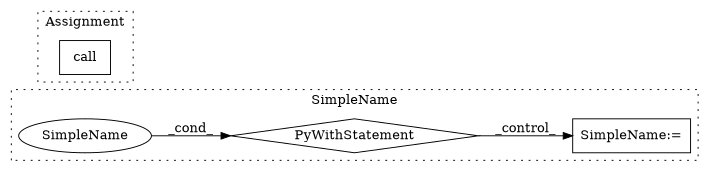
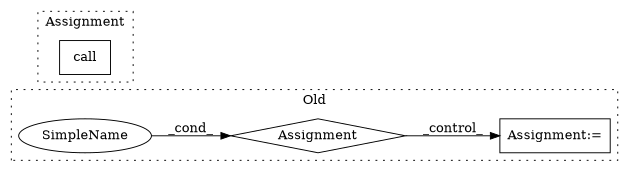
  digraph {
    rankdir=LR
    node [shape=box]
-   n1 [a=104 l="10,2" label=PyWithStatement s="2100,2179" shape=diamond]
+   n1 [a=104 l="10,2" label=Assignment s="2100,2179" shape=diamond]
    n2 [a=42 label=SimpleName shape=ellipse]
-   n3 [a=7 l=1 label="SimpleName:=" s=3380]
+   n3 [a=7 l=1 label="Assignment:=" s=3380]
    n4 [a=32 l="5,1" label=call s="3508,3569"]
    subgraph cluster_1 {
-     label=SimpleName
+     label=Old
      style=dotted
      n1
      n2
      n3
    }
    subgraph cluster_2 {
      label=Assignment
      style=dotted
      n4
    }
    n1 -> n3 [label=_control_]
    n2 -> n1 [label=_cond_]
  }
